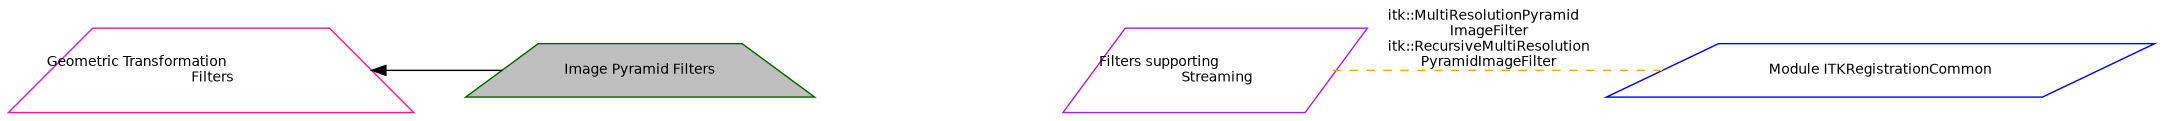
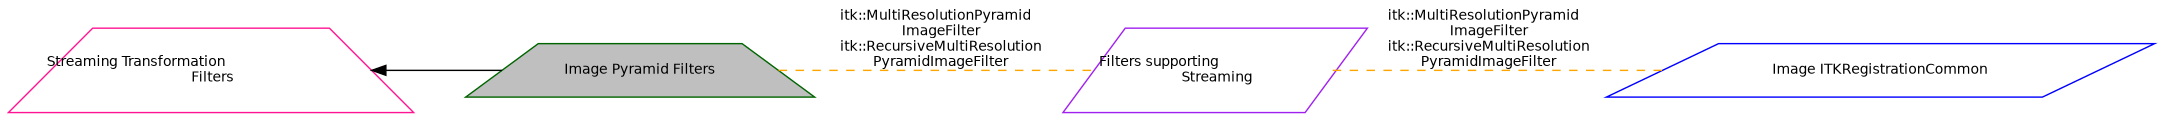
  digraph {
    rankdir=LR
    node [fillcolor=white fontname=Helvetica fontsize=10 shape=trapezium style=filled]
    edge [dir=none fontname=Helvetica fontsize=10 labelfontname=Helvetica labelfontsize=10 shape=plaintext style=dashed color=orange]
-   n1 [color=deeppink height=0.2 label="Geometric Transformation\l Filters" width=0.4]
+   n1 [color=deeppink height=0.2 label="Streaming Transformation\l Filters" width=0.4]
    n2 [color=darkgreen fillcolor=grey75 fontcolor=black height=0.2 label="Image Pyramid Filters" width=0.4]
    n3 [color=purple height=0.2 label="Filters supporting\l Streaming" shape=parallelogram width=0.4]
-   n4 [color=blue height=0.2 label="Module ITKRegistrationCommon" shape=parallelogram width=0.4]
+   n4 [color=blue height=0.2 label="Image ITKRegistrationCommon" shape=parallelogram width=0.4]
    n1 -> n2 [dir=back style=solid color=""]
+   n2 -> n3 [label="itk::MultiResolutionPyramid\lImageFilter\nitk::RecursiveMultiResolution\lPyramidImageFilter"]
    n3 -> n4 [label="itk::MultiResolutionPyramid\lImageFilter\nitk::RecursiveMultiResolution\lPyramidImageFilter"]
  }
